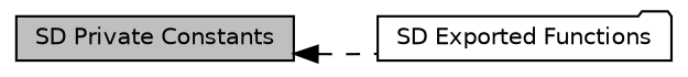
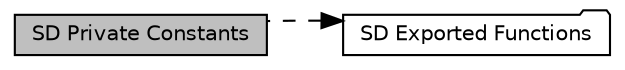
  digraph {
    rankdir=LR
    node [color=black fontname=Helvetica fontsize=10 style=filled]
    n1 [fillcolor=grey75 fontcolor=black height=0.2 label="SD Private Constants" shape=box width=0.4]
    n2 [fillcolor=white height=0.2 label="SD Exported Functions" shape=folder width=0.4]
-   n1 -> n2 [dir=back fontname=Helvetica fontsize=10 labelfontname=Helvetica labelfontsize=10 shape=plaintext style=dashed color=black]
+   n2 -> n1 [dir=back fontname=Helvetica fontsize=10 labelfontname=Helvetica labelfontsize=10 shape=plaintext style=dashed color=black]
  }
